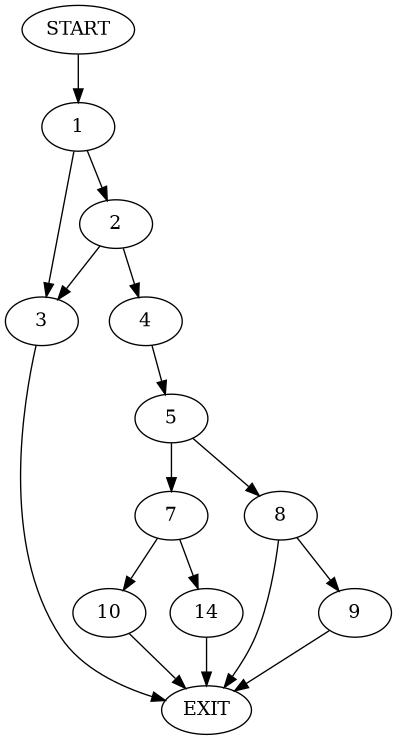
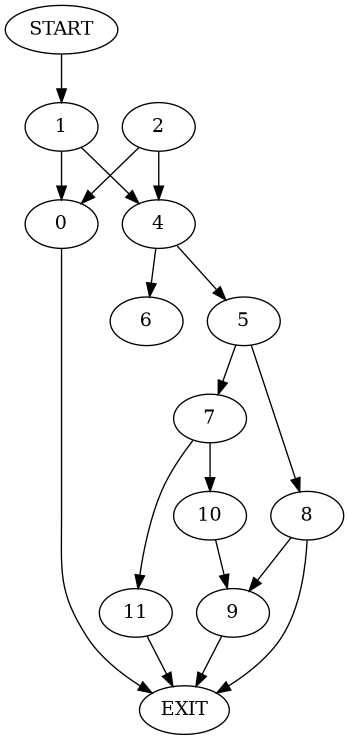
  digraph {
    n1 [label=START]
    1
    2
-   3
+   3 [label=0]
    n5 [label=EXIT]
    4
    5
+   6
    7
    8
    10
-   11 [label=14]
+   11
    9
    n1 -> 1
-   1 -> 2
+   1 -> 4
    1 -> 3
    2 -> 3
    2 -> 4
    3 -> n5
    4 -> 5
+   4 -> 6
    5 -> 7
    5 -> 8
    7 -> 10
    7 -> 11
    8 -> n5
    8 -> 9
-   10 -> n5
+   10 -> 9
    11 -> n5
    9 -> n5
  }
